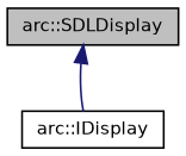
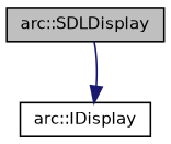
  digraph {
    node [color=black fontname=Helvetica fontsize=10 shape=record style=filled]
    n1 [fillcolor=grey75 fontcolor=black height=0.2 label="arc::SDLDisplay" width=0.4]
    n2 [fillcolor=white height=0.2 label="arc::IDisplay" width=0.4]
-   n1 -> n2 [color=midnightblue dir=back fontname=Helvetica fontsize=10 labelfontname=Helvetica labelfontsize=10 style=solid]
+   n2 -> n1 [color=midnightblue dir=back fontname=Helvetica fontsize=10 labelfontname=Helvetica labelfontsize=10 style=solid]
  }
